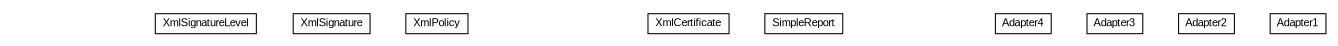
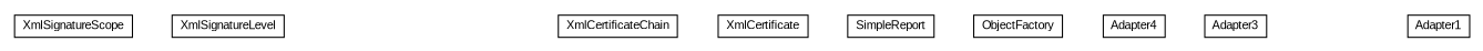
  digraph {
    nodesep=0.25
    ranksep=0.5
    node [fontcolor=black fontname=arial fontsize=10.0 shape=plaintext]
+   n1 [label=<<table title="eu.europa.esig.dss.jaxb.simplereport.XmlSignatureScope" border="0" cellborder="1" cellspacing="0" cellpadding="2" port="p" href="./XmlSignatureScope.html"> 		<tr><td><table border="0" cellspacing="0" cellpadding="1"> <tr><td align="center" balign="center"> XmlSignatureScope </td></tr> 		</table></td></tr> 		</table>>]
    n2 [label=<<table title="eu.europa.esig.dss.jaxb.simplereport.XmlSignatureLevel" border="0" cellborder="1" cellspacing="0" cellpadding="2" port="p" href="./XmlSignatureLevel.html"> 		<tr><td><table border="0" cellspacing="0" cellpadding="1"> <tr><td align="center" balign="center"> XmlSignatureLevel </td></tr> 		</table></td></tr> 		</table>>]
-   n3 [label=<<table title="eu.europa.esig.dss.jaxb.simplereport.XmlSignature" border="0" cellborder="1" cellspacing="0" cellpadding="2" port="p" href="./XmlSignature.html"> 		<tr><td><table border="0" cellspacing="0" cellpadding="1"> <tr><td align="center" balign="center"> XmlSignature </td></tr> 		</table></td></tr> 		</table>>]
-   n4 [label=<<table title="eu.europa.esig.dss.jaxb.simplereport.XmlPolicy" border="0" cellborder="1" cellspacing="0" cellpadding="2" port="p" href="./XmlPolicy.html"> 		<tr><td><table border="0" cellspacing="0" cellpadding="1"> <tr><td align="center" balign="center"> XmlPolicy </td></tr> 		</table></td></tr> 		</table>>]
+   n5 [label=<<table title="eu.europa.esig.dss.jaxb.simplereport.XmlCertificateChain" border="0" cellborder="1" cellspacing="0" cellpadding="2" port="p" href="./XmlCertificateChain.html"> 		<tr><td><table border="0" cellspacing="0" cellpadding="1"> <tr><td align="center" balign="center"> XmlCertificateChain </td></tr> 		</table></td></tr> 		</table>>]
    n6 [label=<<table title="eu.europa.esig.dss.jaxb.simplereport.XmlCertificate" border="0" cellborder="1" cellspacing="0" cellpadding="2" port="p" href="./XmlCertificate.html"> 		<tr><td><table border="0" cellspacing="0" cellpadding="1"> <tr><td align="center" balign="center"> XmlCertificate </td></tr> 		</table></td></tr> 		</table>>]
    n7 [label=<<table title="eu.europa.esig.dss.jaxb.simplereport.SimpleReport" border="0" cellborder="1" cellspacing="0" cellpadding="2" port="p" href="./SimpleReport.html"> 		<tr><td><table border="0" cellspacing="0" cellpadding="1"> <tr><td align="center" balign="center"> SimpleReport </td></tr> 		</table></td></tr> 		</table>>]
+   n8 [label=<<table title="eu.europa.esig.dss.jaxb.simplereport.ObjectFactory" border="0" cellborder="1" cellspacing="0" cellpadding="2" port="p" href="./ObjectFactory.html"> 		<tr><td><table border="0" cellspacing="0" cellpadding="1"> <tr><td align="center" balign="center"> ObjectFactory </td></tr> 		</table></td></tr> 		</table>>]
    n9 [label=<<table title="eu.europa.esig.dss.jaxb.simplereport.Adapter4" border="0" cellborder="1" cellspacing="0" cellpadding="2" port="p" href="./Adapter4.html"> 		<tr><td><table border="0" cellspacing="0" cellpadding="1"> <tr><td align="center" balign="center"> Adapter4 </td></tr> 		</table></td></tr> 		</table>>]
    n10 [label=<<table title="eu.europa.esig.dss.jaxb.simplereport.Adapter3" border="0" cellborder="1" cellspacing="0" cellpadding="2" port="p" href="./Adapter3.html"> 		<tr><td><table border="0" cellspacing="0" cellpadding="1"> <tr><td align="center" balign="center"> Adapter3 </td></tr> 		</table></td></tr> 		</table>>]
-   n11 [label=<<table title="eu.europa.esig.dss.jaxb.simplereport.Adapter2" border="0" cellborder="1" cellspacing="0" cellpadding="2" port="p" href="./Adapter2.html"> 		<tr><td><table border="0" cellspacing="0" cellpadding="1"> <tr><td align="center" balign="center"> Adapter2 </td></tr> 		</table></td></tr> 		</table>>]
    n12 [label=<<table title="eu.europa.esig.dss.jaxb.simplereport.Adapter1" border="0" cellborder="1" cellspacing="0" cellpadding="2" port="p" href="./Adapter1.html"> 		<tr><td><table border="0" cellspacing="0" cellpadding="1"> <tr><td align="center" balign="center"> Adapter1 </td></tr> 		</table></td></tr> 		</table>>]
  }
